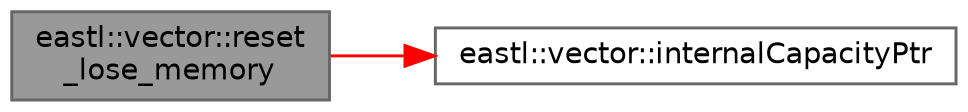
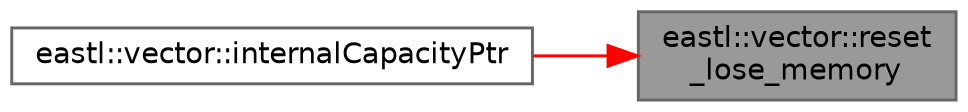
  digraph {
    rankdir=LR
    node [fontname=Helvetica fontsize=10 shape=box style=filled]
    n1 [color=gray40 fillcolor=grey60 fontcolor=black height=0.2 label="eastl::vector::reset\l_lose_memory" width=0.4]
    n2 [color=grey40 fillcolor=white height=0.2 label="eastl::vector::internalCapacityPtr" width=0.4]
-   n1 -> n2 [color=red fontname=Helvetica fontsize=10 labelfontname=Helvetica labelfontsize=10 style=solid]
+   n2 -> n1 [color=red fontname=Helvetica fontsize=10 labelfontname=Helvetica labelfontsize=10 style=solid]
  }
